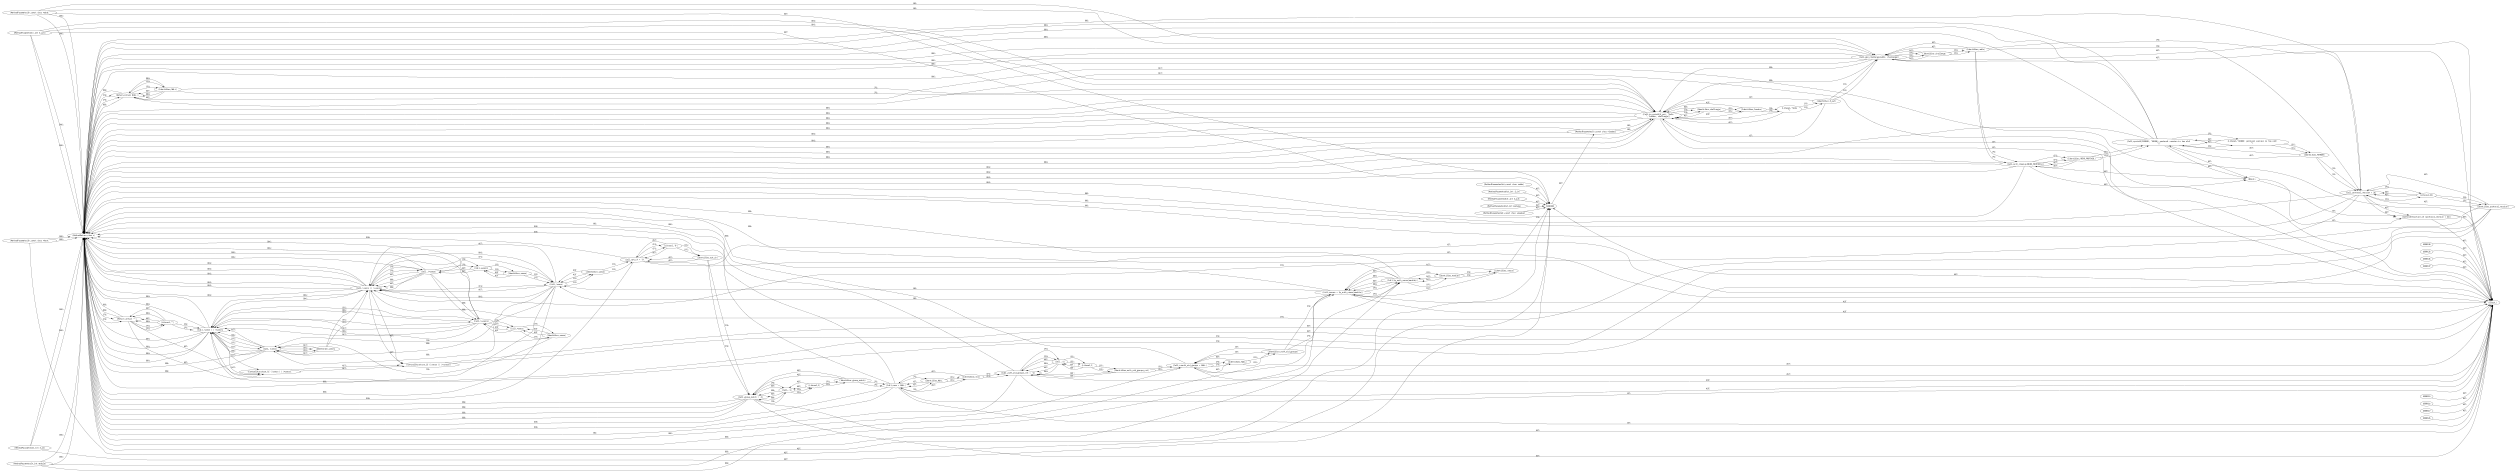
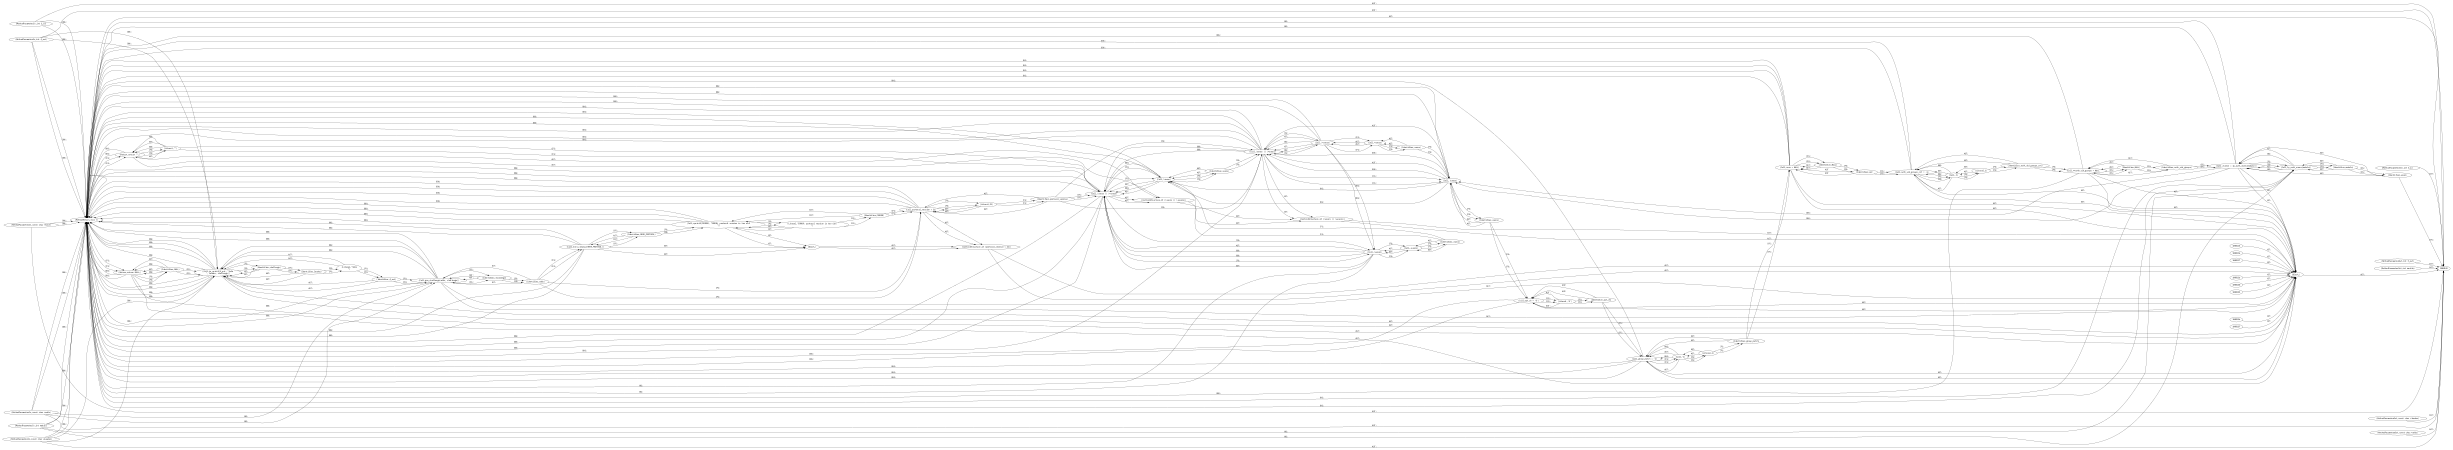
  digraph {
    fontname="IBM Plex Mono"
    rankdir=LR
    node [fontname="IBM Plex Mono"]
    edge [fontname="IBM Plex Mono"]
    n1 [label="(MethodReturn,char *)"]
    n2 [label="(Return,return \"\";)"]
    n3 [label="(Return,return NULL;)"]
    1000102
    n5 [label="(ControlStructure,if (!users || !*users))"]
    n6 [label="(Literal,\"\")"]
    n7 [label="(Block,)"]
    n8 [label="(Identifier,NULL)"]
    n9 [label="(MethodParameterIn,int f_in)"]
    n10 [label="(MethodParameterOut,int f_in)"]
    n11 [label="(MethodParameterIn,int f_out)"]
    n12 [label="(Call,io_printf(f_out, \"%s%s\n\", leader, challenge))"]
    n13 [label="(Identifier,challenge)"]
    n14 [label="(MethodParameterOut,int f_out)"]
    n15 [label="(MethodParameterIn,int module)"]
    n16 [label="(Call,lp_auth_users(module))"]
    n17 [label="(Identifier,module)"]
    n18 [label="(Call,*users = lp_auth_users(module))"]
    n19 [label="(MethodParameterOut,int module)"]
    n20 [label="(MethodParameterIn,const char *host)"]
    n21 [label="(Call,-1)"]
    n22 [label="(Literal,1)"]
    n23 [label="(Call,group_match = -1)"]
    n24 [label="(Identifier,group_match)"]
    n25 [label="(Call,*err = NULL)"]
    n26 [label="(Identifier,NULL)"]
    n27 [label="(Literal,'\0')"]
    n28 [label="(Call,opt_ch = '\0')"]
    n29 [label="(Identifier,opt_ch)"]
    n30 [label="(ControlStructure,if (!users || !*users))"]
    n31 [label="(Call,!*users)"]
    n32 [label="(Call,*users)"]
    n33 [label="(Call,!users || !*users)"]
    n34 [label="(Call,!*users)"]
    n35 [label="(Identifier,users)"]
    n36 [label="(Call,!users)"]
    n37 [label="(Call,!users || !*users)"]
    n38 [label="(Call,*users)"]
    n39 [label="(Identifier,users)"]
    n40 [label="(Call,!users)"]
    n41 [label="(Identifier,users)"]
    n42 [label="(Identifier,users)"]
    n43 [label="(Call,protocol_version < 21)"]
    n44 [label="(Literal,21)"]
    n45 [label="(ControlStructure,if (protocol_version < 21))"]
    n46 [label="(Identifier,protocol_version)"]
    n47 [label="(Block,)"]
    n48 [label="(MethodParameterIn,const char *leader)"]
    n49 [label="(MethodParameterOut,const char *leader)"]
    n50 [label="(MethodParameterIn,const char *addr)"]
    n51 [label="(Call,gen_challenge(addr, challenge))"]
    n52 [label="(Identifier,challenge)"]
    n53 [label="(MethodParameterOut,const char *addr)"]
    n54 [label="(Call,rprintf(FERROR, \"ERROR: protocol version is too old!\n\"))"]
    n55 [label="(Literal,\"ERROR: protocol version is too old!\n\")"]
    n56 [label="(Identifier,FERROR)"]
    n57 [label="(Call,exit_cleanup(RERR_PROTOCOL))"]
    n58 [label="(Identifier,RERR_PROTOCOL)"]
    n59 [label="(Identifier,addr)"]
    n60 [label="(Identifier,f_out)"]
    n61 [label="(Literal,\"%s%s\n\")"]
    n62 [label="(Identifier,leader)"]
    n63 [label="(Identifier,users)"]
    n64 [label="(Identifier,NULL)"]
    n65 [label="(Call,**auth_uid_groups = NULL)"]
    n66 [label="(Identifier,auth_uid_groups)"]
    n67 [label="(Call,-1)"]
    n68 [label="(Literal,1)"]
    n69 [label="(Call,auth_uid_groups_cnt = -1)"]
    n70 [label="(Identifier,auth_uid_groups_cnt)"]
    n71 [label="(Identifier,err)"]
    1000115
    1000116
    1000117
    1000126
    1000130
    1000135
    1000136
    1000137
    n1 -> n2 [label="CFG: "]
    n1 -> n2 [label="CFG: "]
    n1 -> n3 [label="CFG: "]
    n1 -> n3 [label="CFG: "]
    n1 -> 1000102 [label="AST: "]
    n2 -> n1 [label="DDG: "]
    n2 -> n1 [label="DDG: "]
    n2 -> n5 [label="AST: "]
    n2 -> n5 [label="AST: "]
    n2 -> n6 [label="CFG: "]
    n2 -> n6 [label="CFG: "]
    n3 -> n1 [label="DDG: "]
    n3 -> n1 [label="DDG: "]
    n3 -> n7 [label="AST: "]
    n3 -> n7 [label="AST: "]
    n3 -> n8 [label="CFG: "]
    n3 -> n8 [label="CFG: "]
    n5 -> n30 [label="AST: "]
    n5 -> n30 [label="AST: "]
    n6 -> n2 [label="AST: "]
    n6 -> n2 [label="DDG: "]
    n6 -> n2 [label="AST: "]
    n6 -> n2 [label="DDG: "]
    n6 -> n37 [label="CFG: "]
    n6 -> n37 [label="CFG: "]
    n7 -> 1000102 [label="AST: "]
    n8 -> n3 [label="AST: "]
    n8 -> n3 [label="DDG: "]
    n8 -> n3 [label="AST: "]
    n8 -> n3 [label="DDG: "]
    n8 -> n12 [label="CFG: "]
    n8 -> n12 [label="CFG: "]
    n9 -> n1 [label="DDG: "]
    n9 -> n1 [label="DDG: "]
    n9 -> 1000102 [label="AST: "]
    n10 -> 1000102 [label="AST: "]
    n11 -> n1 [label="DDG: "]
    n11 -> n1 [label="DDG: "]
    n11 -> 1000102 [label="AST: "]
    n11 -> n12 [label="DDG: "]
    n11 -> n12 [label="DDG: "]
    n12 -> n1 [label="DDG: "]
    n12 -> n1 [label="DDG: "]
    n12 -> n1 [label="DDG: "]
    n12 -> n1 [label="DDG: "]
    n12 -> n1 [label="DDG: "]
    n12 -> n1 [label="DDG: "]
    n12 -> n1 [label="DDG: "]
    n12 -> n1 [label="DDG: "]
    n12 -> n7 [label="AST: "]
    n12 -> n7 [label="AST: "]
    n12 -> n13 [label="CFG: "]
    n12 -> n13 [label="CFG: "]
    n13 -> n12 [label="AST: "]
    n13 -> n12 [label="AST: "]
    n13 -> n62 [label="CFG: "]
    n13 -> n62 [label="CFG: "]
    n14 -> 1000102 [label="AST: "]
    n15 -> n1 [label="DDG: "]
    n15 -> n1 [label="DDG: "]
    n15 -> n16 [label="DDG: "]
    n15 -> n16 [label="DDG: "]
    n16 -> n1 [label="DDG: "]
    n16 -> n1 [label="DDG: "]
    n16 -> n17 [label="CFG: "]
    n16 -> n17 [label="CFG: "]
    n16 -> n18 [label="AST: "]
    n16 -> n18 [label="DDG: "]
    n16 -> n18 [label="AST: "]
    n16 -> n18 [label="DDG: "]
    n17 -> n16 [label="AST: "]
    n17 -> n16 [label="AST: "]
    n17 -> n63 [label="CFG: "]
    n17 -> n63 [label="CFG: "]
    n18 -> n1 [label="DDG: "]
    n18 -> n1 [label="DDG: "]
    n18 -> n7 [label="AST: "]
    n18 -> n7 [label="AST: "]
    n18 -> n16 [label="CFG: "]
    n18 -> n16 [label="CFG: "]
    n18 -> n36 [label="DDG: "]
    n18 -> n36 [label="DDG: "]
    n19 -> 1000102 [label="AST: "]
    n20 -> n1 [label="DDG: "]
    n20 -> n1 [label="DDG: "]
    n20 -> 1000102 [label="AST: "]
    n21 -> n22 [label="CFG: "]
    n21 -> n22 [label="CFG: "]
    n21 -> n23 [label="AST: "]
    n21 -> n23 [label="DDG: "]
    n21 -> n23 [label="AST: "]
    n21 -> n23 [label="DDG: "]
    n22 -> n21 [label="AST: "]
    n22 -> n21 [label="AST: "]
    n22 -> n24 [label="CFG: "]
    n22 -> n24 [label="CFG: "]
    n23 -> n1 [label="DDG: "]
    n23 -> n1 [label="DDG: "]
    n23 -> n1 [label="DDG: "]
    n23 -> n1 [label="DDG: "]
    n23 -> n7 [label="AST: "]
    n23 -> n7 [label="AST: "]
    n23 -> n21 [label="CFG: "]
    n23 -> n21 [label="CFG: "]
    n24 -> n23 [label="AST: "]
    n24 -> n23 [label="AST: "]
    n24 -> n25 [label="CFG: "]
    n24 -> n25 [label="CFG: "]
    n25 -> n1 [label="DDG: "]
    n25 -> n1 [label="DDG: "]
    n25 -> n1 [label="DDG: "]
    n25 -> n1 [label="DDG: "]
    n25 -> n7 [label="AST: "]
    n25 -> n7 [label="AST: "]
    n25 -> n26 [label="CFG: "]
    n25 -> n26 [label="CFG: "]
    n26 -> n25 [label="AST: "]
    n26 -> n25 [label="AST: "]
    n26 -> n71 [label="CFG: "]
    n26 -> n71 [label="CFG: "]
    n27 -> n28 [label="AST: "]
    n27 -> n28 [label="AST: "]
    n27 -> n29 [label="CFG: "]
    n27 -> n29 [label="CFG: "]
    n28 -> n1 [label="DDG: "]
    n28 -> n1 [label="DDG: "]
    n28 -> n7 [label="AST: "]
    n28 -> n7 [label="AST: "]
    n28 -> n27 [label="CFG: "]
    n28 -> n27 [label="CFG: "]
    n29 -> n23 [label="CFG: "]
    n29 -> n23 [label="CFG: "]
    n29 -> n28 [label="AST: "]
    n29 -> n28 [label="AST: "]
    n30 -> n7 [label="AST: "]
    n30 -> n7 [label="AST: "]
    n31 -> n1 [label="DDG: "]
    n31 -> n1 [label="DDG: "]
    n31 -> n32 [label="CFG: "]
    n31 -> n32 [label="CFG: "]
    n31 -> n33 [label="AST: "]
    n31 -> n33 [label="DDG: "]
    n31 -> n33 [label="AST: "]
    n31 -> n33 [label="DDG: "]
    n31 -> n34 [label="DDG: "]
    n31 -> n34 [label="DDG: "]
    n32 -> n31 [label="AST: "]
    n32 -> n31 [label="AST: "]
    n32 -> n35 [label="CFG: "]
    n32 -> n35 [label="CFG: "]
    n33 -> n1 [label="DDG: "]
    n33 -> n1 [label="DDG: "]
    n33 -> n1 [label="DDG: "]
    n33 -> n1 [label="DDG: "]
    n33 -> n1 [label="DDG: "]
    n33 -> n1 [label="DDG: "]
    n33 -> n30 [label="AST: "]
    n33 -> n30 [label="AST: "]
    n33 -> n31 [label="CFG: "]
    n33 -> n31 [label="CFG: "]
    n33 -> n36 [label="CFG: "]
    n33 -> n36 [label="CFG: "]
    n33 -> n37 [label="DDG: "]
    n33 -> n37 [label="DDG: "]
    n34 -> n1 [label="DDG: "]
    n34 -> n1 [label="DDG: "]
    n34 -> n37 [label="AST: "]
    n34 -> n37 [label="DDG: "]
    n34 -> n37 [label="AST: "]
    n34 -> n37 [label="DDG: "]
    n34 -> n38 [label="CFG: "]
    n34 -> n38 [label="CFG: "]
    n35 -> n32 [label="AST: "]
    n35 -> n32 [label="AST: "]
    n35 -> n36 [label="CFG: "]
    n35 -> n36 [label="CFG: "]
    n36 -> n1 [label="DDG: "]
    n36 -> n1 [label="DDG: "]
    n36 -> n33 [label="AST: "]
    n36 -> n33 [label="DDG: "]
    n36 -> n33 [label="AST: "]
    n36 -> n33 [label="DDG: "]
    n36 -> n39 [label="CFG: "]
    n36 -> n39 [label="CFG: "]
    n36 -> n40 [label="DDG: "]
    n36 -> n40 [label="DDG: "]
    n37 -> n1 [label="DDG: "]
    n37 -> n1 [label="DDG: "]
    n37 -> n1 [label="DDG: "]
    n37 -> n1 [label="DDG: "]
    n37 -> n1 [label="DDG: "]
    n37 -> n1 [label="DDG: "]
    n37 -> n5 [label="AST: "]
    n37 -> n5 [label="AST: "]
    n37 -> n34 [label="CFG: "]
    n37 -> n34 [label="CFG: "]
    n37 -> n40 [label="CFG: "]
    n37 -> n40 [label="CFG: "]
    n38 -> n34 [label="AST: "]
    n38 -> n34 [label="AST: "]
    n38 -> n42 [label="CFG: "]
    n38 -> n42 [label="CFG: "]
    n39 -> n28 [label="CFG: "]
    n39 -> n28 [label="CFG: "]
    n39 -> n36 [label="AST: "]
    n39 -> n36 [label="AST: "]
    n40 -> n1 [label="DDG: "]
    n40 -> n1 [label="DDG: "]
    n40 -> n37 [label="AST: "]
    n40 -> n37 [label="DDG: "]
    n40 -> n37 [label="AST: "]
    n40 -> n37 [label="DDG: "]
    n40 -> n41 [label="CFG: "]
    n40 -> n41 [label="CFG: "]
    n41 -> n33 [label="CFG: "]
    n41 -> n33 [label="CFG: "]
    n41 -> n40 [label="AST: "]
    n41 -> n40 [label="AST: "]
    n42 -> n38 [label="AST: "]
    n42 -> n38 [label="AST: "]
    n42 -> n40 [label="CFG: "]
    n42 -> n40 [label="CFG: "]
    n43 -> n1 [label="DDG: "]
    n43 -> n1 [label="DDG: "]
    n43 -> n1 [label="DDG: "]
    n43 -> n1 [label="DDG: "]
    n43 -> n44 [label="CFG: "]
    n43 -> n44 [label="CFG: "]
    n43 -> n45 [label="AST: "]
    n43 -> n45 [label="AST: "]
    n44 -> n43 [label="AST: "]
    n44 -> n43 [label="AST: "]
    n44 -> n46 [label="CFG: "]
    n44 -> n46 [label="CFG: "]
    n45 -> n7 [label="AST: "]
    n45 -> n7 [label="AST: "]
    n46 -> n33 [label="CFG: "]
    n46 -> n33 [label="CFG: "]
    n46 -> n37 [label="CFG: "]
    n46 -> n37 [label="CFG: "]
    n46 -> n43 [label="AST: "]
    n46 -> n43 [label="AST: "]
    n47 -> n45 [label="AST: "]
    n47 -> n45 [label="AST: "]
    n48 -> n1 [label="DDG: "]
    n48 -> n1 [label="DDG: "]
-   1000102 -> n48 [label="AST: "]
+   n48 -> 1000102 [label="AST: "]
    n48 -> n12 [label="DDG: "]
    n48 -> n12 [label="DDG: "]
    n49 -> 1000102 [label="AST: "]
    n50 -> n1 [label="DDG: "]
    n50 -> n1 [label="DDG: "]
    n50 -> 1000102 [label="AST: "]
    n50 -> n51 [label="DDG: "]
    n50 -> n51 [label="DDG: "]
    n51 -> n1 [label="DDG: "]
    n51 -> n1 [label="DDG: "]
    n51 -> n1 [label="DDG: "]
    n51 -> n1 [label="DDG: "]
    n51 -> n7 [label="AST: "]
    n51 -> n7 [label="AST: "]
    n51 -> n12 [label="DDG: "]
    n51 -> n12 [label="DDG: "]
    n51 -> n52 [label="CFG: "]
    n51 -> n52 [label="CFG: "]
    n52 -> n51 [label="AST: "]
    n52 -> n51 [label="AST: "]
    n52 -> n59 [label="CFG: "]
    n52 -> n59 [label="CFG: "]
    n53 -> 1000102 [label="AST: "]
    n54 -> n1 [label="DDG: "]
    n54 -> n1 [label="DDG: "]
    n54 -> n1 [label="DDG: "]
    n54 -> n1 [label="DDG: "]
    n54 -> n47 [label="AST: "]
    n54 -> n47 [label="AST: "]
    n54 -> n55 [label="CFG: "]
    n54 -> n55 [label="CFG: "]
    n55 -> n54 [label="AST: "]
    n55 -> n54 [label="AST: "]
    n55 -> n56 [label="CFG: "]
    n55 -> n56 [label="CFG: "]
    n56 -> n43 [label="CFG: "]
    n56 -> n43 [label="CFG: "]
    n56 -> n54 [label="AST: "]
    n56 -> n54 [label="AST: "]
    n57 -> n1 [label="DDG: "]
    n57 -> n1 [label="DDG: "]
    n57 -> n1 [label="DDG: "]
    n57 -> n1 [label="DDG: "]
    n57 -> n47 [label="AST: "]
    n57 -> n47 [label="AST: "]
    n57 -> n58 [label="CFG: "]
    n57 -> n58 [label="CFG: "]
    n58 -> n54 [label="CFG: "]
    n58 -> n54 [label="CFG: "]
    n58 -> n57 [label="AST: "]
    n58 -> n57 [label="AST: "]
    n59 -> n43 [label="CFG: "]
    n59 -> n43 [label="CFG: "]
    n59 -> n51 [label="AST: "]
    n59 -> n51 [label="AST: "]
    n59 -> n57 [label="CFG: "]
    n59 -> n57 [label="CFG: "]
    n60 -> n12 [label="AST: "]
    n60 -> n12 [label="AST: "]
    n60 -> n51 [label="CFG: "]
    n60 -> n51 [label="CFG: "]
    n61 -> n12 [label="AST: "]
    n61 -> n12 [label="AST: "]
    n61 -> n60 [label="CFG: "]
    n61 -> n60 [label="CFG: "]
    n62 -> n12 [label="AST: "]
    n62 -> n12 [label="AST: "]
    n62 -> n61 [label="CFG: "]
    n62 -> n61 [label="CFG: "]
    n63 -> 1000102 [label="CFG: "]
    n63 -> n18 [label="AST: "]
    n63 -> n18 [label="AST: "]
    n64 -> n65 [label="AST: "]
    n64 -> n65 [label="AST: "]
    n64 -> n66 [label="CFG: "]
    n64 -> n66 [label="CFG: "]
    n65 -> n1 [label="DDG: "]
    n65 -> n1 [label="DDG: "]
    n65 -> n7 [label="AST: "]
    n65 -> n7 [label="AST: "]
    n65 -> n64 [label="CFG: "]
    n65 -> n64 [label="CFG: "]
    n66 -> n18 [label="CFG: "]
    n66 -> n18 [label="CFG: "]
    n66 -> n65 [label="AST: "]
    n66 -> n65 [label="AST: "]
    n67 -> n68 [label="CFG: "]
    n67 -> n68 [label="CFG: "]
    n67 -> n69 [label="AST: "]
    n67 -> n69 [label="DDG: "]
    n67 -> n69 [label="AST: "]
    n67 -> n69 [label="DDG: "]
    n68 -> n67 [label="AST: "]
    n68 -> n67 [label="AST: "]
    n68 -> n70 [label="CFG: "]
    n68 -> n70 [label="CFG: "]
    n69 -> n1 [label="DDG: "]
    n69 -> n1 [label="DDG: "]
    n69 -> n7 [label="AST: "]
    n69 -> n7 [label="AST: "]
    n69 -> n67 [label="CFG: "]
    n69 -> n67 [label="CFG: "]
    n70 -> n65 [label="CFG: "]
    n70 -> n65 [label="CFG: "]
    n70 -> n69 [label="AST: "]
    n70 -> n69 [label="AST: "]
    n71 -> n25 [label="AST: "]
    n71 -> n25 [label="AST: "]
    n71 -> n69 [label="CFG: "]
    n71 -> n69 [label="CFG: "]
    1000115 -> n7 [label="AST: "]
    1000116 -> n7 [label="AST: "]
    1000117 -> n7 [label="AST: "]
    1000126 -> n7 [label="AST: "]
    1000130 -> n7 [label="AST: "]
    1000135 -> n7 [label="AST: "]
    1000136 -> n7 [label="AST: "]
    1000137 -> n7 [label="AST: "]
  }
